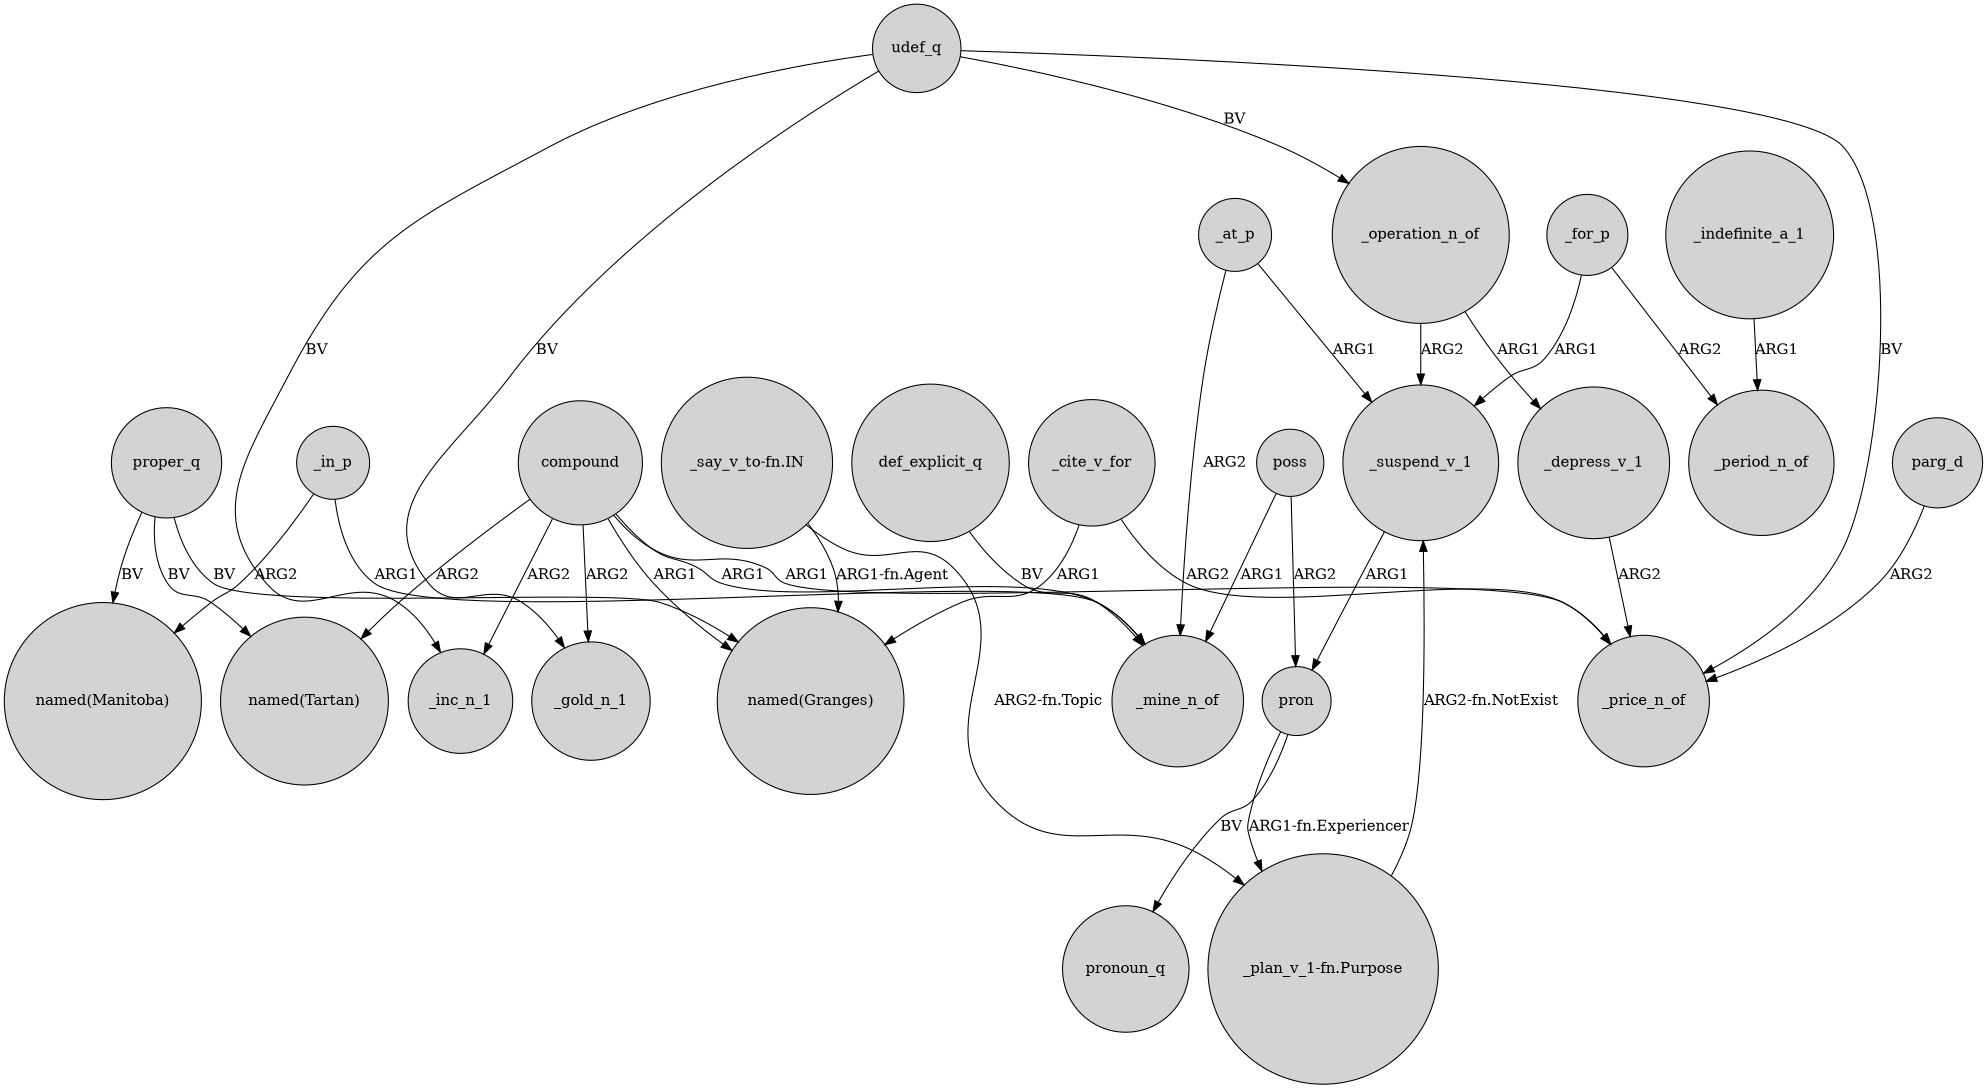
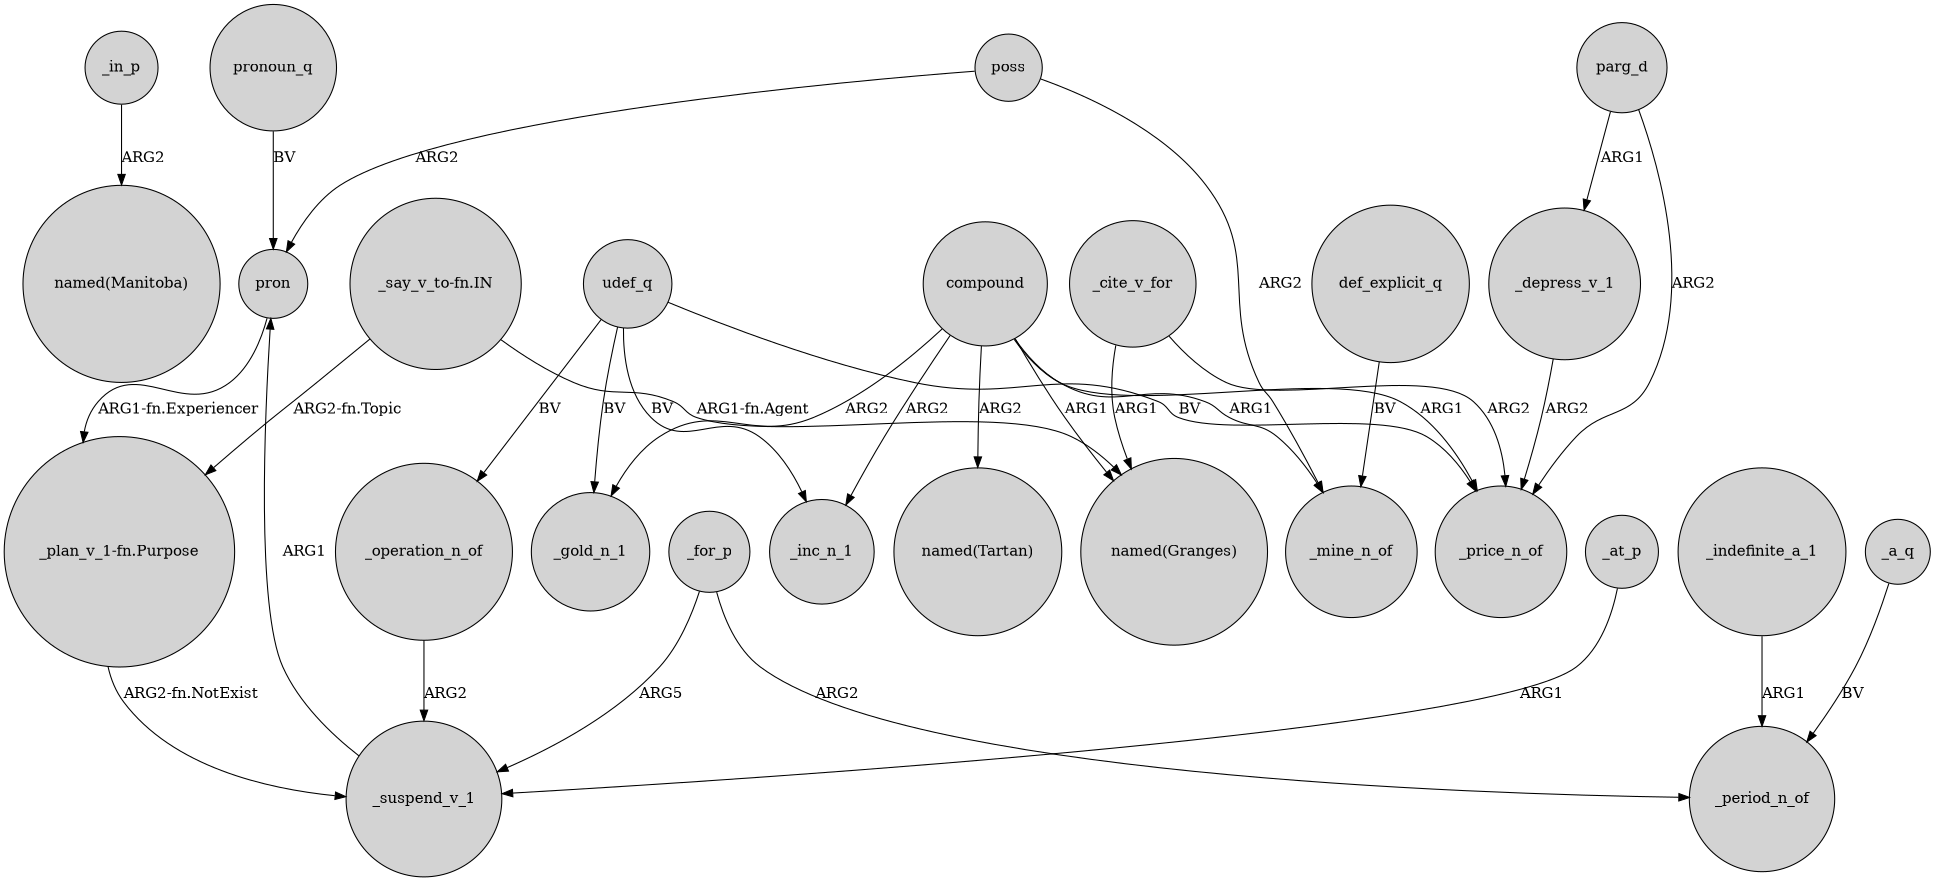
  digraph {
    node [shape=circle style=filled]
    _in_p
    "named(Manitoba)"
    _mine_n_of
+   _a_q
    _period_n_of
-   proper_q
    "named(Granges)"
    "named(Tartan)"
    _at_p
    _suspend_v_1
    pron
    udef_q
    _inc_n_1
    _price_n_of
    _gold_n_1
    _operation_n_of
    "_plan_v_1-fn.Purpose"
    _indefinite_a_1
    poss
    parg_d
    _depress_v_1
    compound
    _for_p
    "_say_v_to-fn.IN"
    pronoun_q
    _cite_v_for
    def_explicit_q
    _in_p -> "named(Manitoba)" [label=ARG2]
-   _in_p -> _mine_n_of [label=ARG1]
-   proper_q -> "named(Manitoba)" [label=BV]
-   proper_q -> "named(Granges)" [label=BV]
-   proper_q -> "named(Tartan)" [label=BV]
-   _at_p -> _mine_n_of [label=ARG2]
+   _a_q -> _period_n_of [label=BV]
    _at_p -> _suspend_v_1 [label=ARG1]
    _suspend_v_1 -> pron [label=ARG1]
    pron -> "_plan_v_1-fn.Purpose" [label="ARG1-fn.Experiencer"]
    udef_q -> _inc_n_1 [label=BV]
    udef_q -> _price_n_of [label=BV]
    udef_q -> _gold_n_1 [label=BV]
    udef_q -> _operation_n_of [label=BV]
    _operation_n_of -> _suspend_v_1 [label=ARG2]
    "_plan_v_1-fn.Purpose" -> _suspend_v_1 [label="ARG2-fn.NotExist"]
    _indefinite_a_1 -> _period_n_of [label=ARG1]
-   poss -> _mine_n_of [label=ARG1]
+   poss -> _mine_n_of [label=ARG2]
    poss -> pron [label=ARG2]
    parg_d -> _price_n_of [label=ARG2]
-   _operation_n_of -> _depress_v_1 [label=ARG1]
+   parg_d -> _depress_v_1 [label=ARG1]
    _depress_v_1 -> _price_n_of [label=ARG2]
    compound -> _mine_n_of [label=ARG1]
    compound -> "named(Granges)" [label=ARG1]
    compound -> "named(Tartan)" [label=ARG2]
    compound -> _inc_n_1 [label=ARG2]
    compound -> _price_n_of [label=ARG1]
    compound -> _gold_n_1 [label=ARG2]
    _for_p -> _period_n_of [label=ARG2]
-   _for_p -> _suspend_v_1 [label=ARG1]
+   _for_p -> _suspend_v_1 [label=ARG5]
    "_say_v_to-fn.IN" -> "named(Granges)" [label="ARG1-fn.Agent"]
    "_say_v_to-fn.IN" -> "_plan_v_1-fn.Purpose" [label="ARG2-fn.Topic"]
-   pron -> pronoun_q [label=BV]
+   pronoun_q -> pron [label=BV]
    _cite_v_for -> "named(Granges)" [label=ARG1]
    _cite_v_for -> _price_n_of [label=ARG2]
    def_explicit_q -> _mine_n_of [label=BV]
  }
